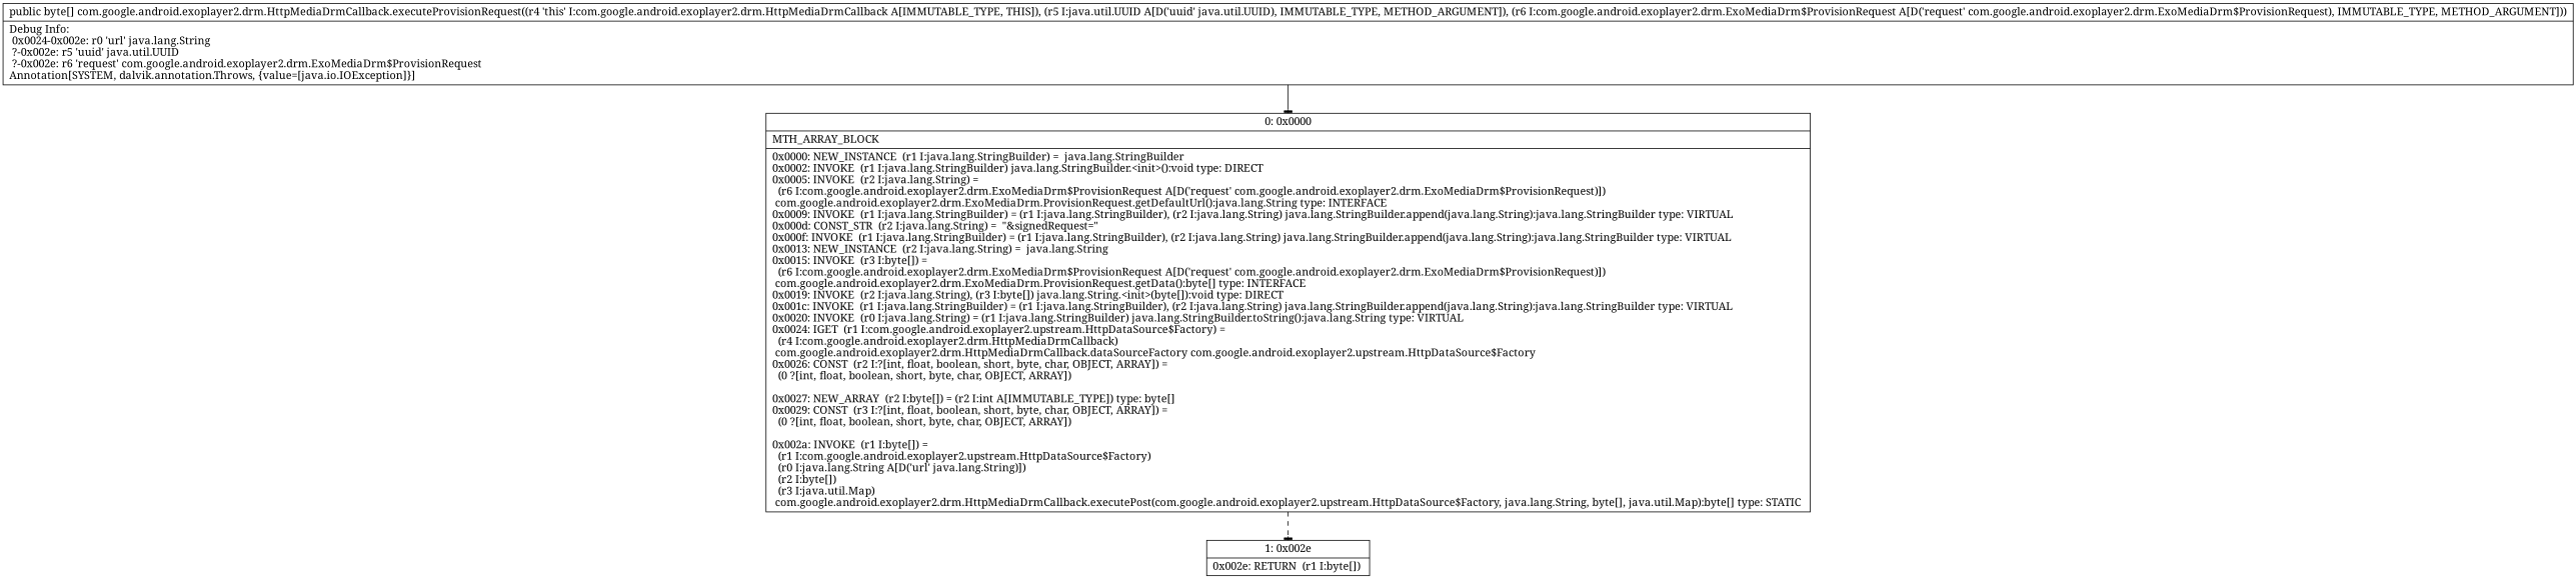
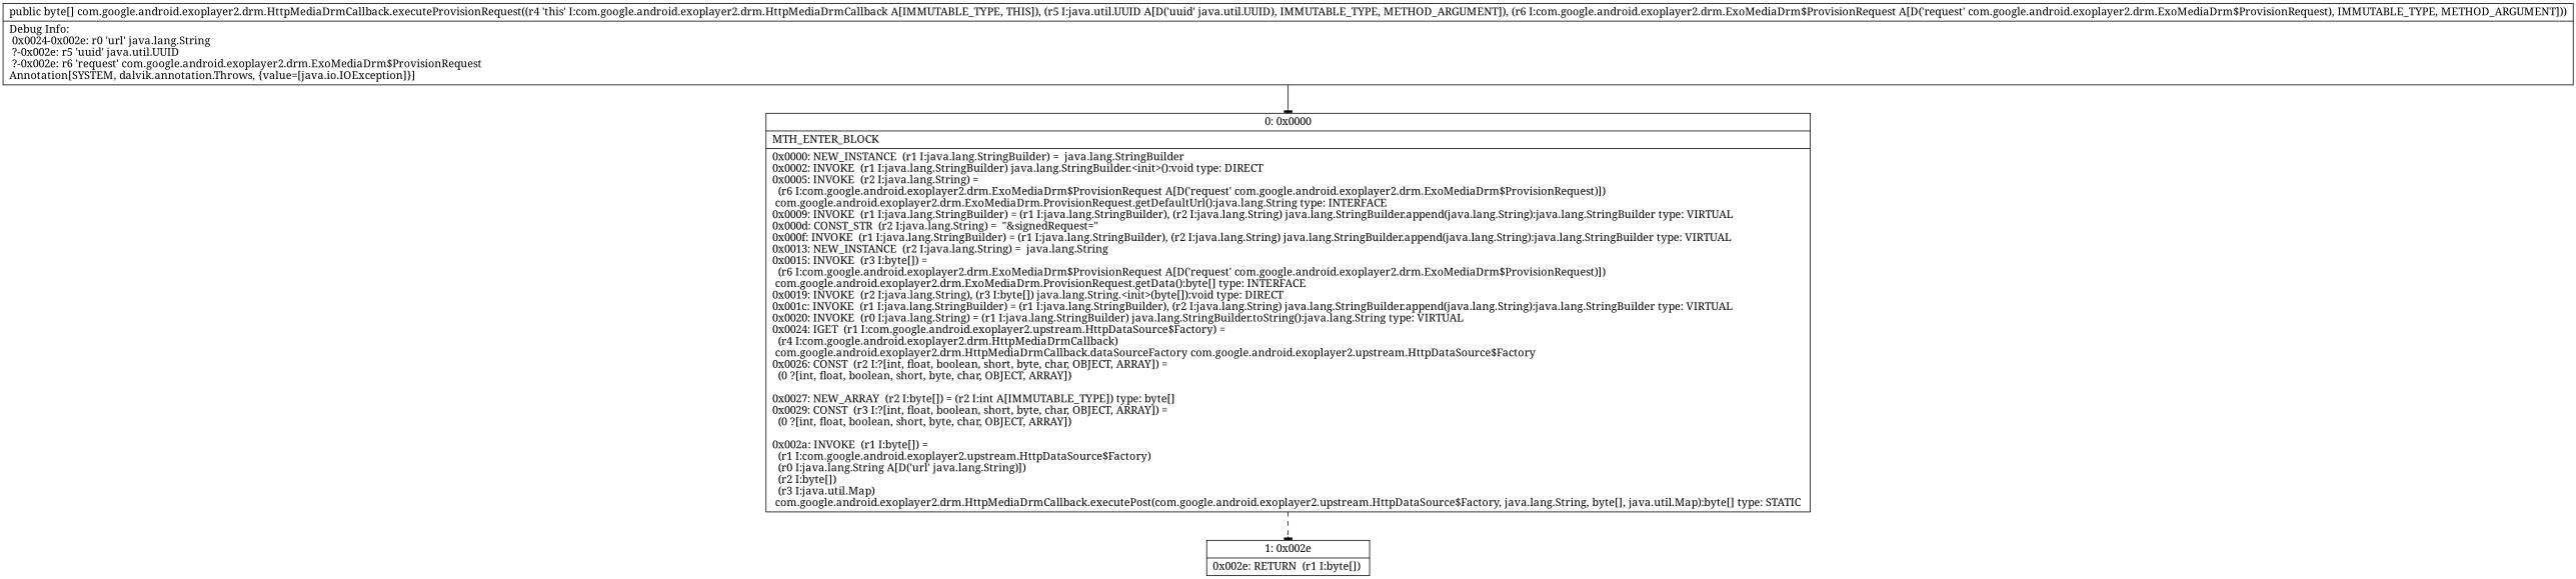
  digraph {
    fontname="Noto Serif"
    node [shape=record fontname="Noto Serif"]
    edge [arrowhead=tee fontname="Noto Serif"]
-   n1 [label="{0\:\ 0x0000|MTH_ARRAY_BLOCK\l|0x0000: NEW_INSTANCE  (r1 I:java.lang.StringBuilder) =  java.lang.StringBuilder \l0x0002: INVOKE  (r1 I:java.lang.StringBuilder) java.lang.StringBuilder.\<init\>():void type: DIRECT \l0x0005: INVOKE  (r2 I:java.lang.String) = \l  (r6 I:com.google.android.exoplayer2.drm.ExoMediaDrm$ProvisionRequest A[D('request' com.google.android.exoplayer2.drm.ExoMediaDrm$ProvisionRequest)])\l com.google.android.exoplayer2.drm.ExoMediaDrm.ProvisionRequest.getDefaultUrl():java.lang.String type: INTERFACE \l0x0009: INVOKE  (r1 I:java.lang.StringBuilder) = (r1 I:java.lang.StringBuilder), (r2 I:java.lang.String) java.lang.StringBuilder.append(java.lang.String):java.lang.StringBuilder type: VIRTUAL \l0x000d: CONST_STR  (r2 I:java.lang.String) =  \"&signedRequest=\" \l0x000f: INVOKE  (r1 I:java.lang.StringBuilder) = (r1 I:java.lang.StringBuilder), (r2 I:java.lang.String) java.lang.StringBuilder.append(java.lang.String):java.lang.StringBuilder type: VIRTUAL \l0x0013: NEW_INSTANCE  (r2 I:java.lang.String) =  java.lang.String \l0x0015: INVOKE  (r3 I:byte[]) = \l  (r6 I:com.google.android.exoplayer2.drm.ExoMediaDrm$ProvisionRequest A[D('request' com.google.android.exoplayer2.drm.ExoMediaDrm$ProvisionRequest)])\l com.google.android.exoplayer2.drm.ExoMediaDrm.ProvisionRequest.getData():byte[] type: INTERFACE \l0x0019: INVOKE  (r2 I:java.lang.String), (r3 I:byte[]) java.lang.String.\<init\>(byte[]):void type: DIRECT \l0x001c: INVOKE  (r1 I:java.lang.StringBuilder) = (r1 I:java.lang.StringBuilder), (r2 I:java.lang.String) java.lang.StringBuilder.append(java.lang.String):java.lang.StringBuilder type: VIRTUAL \l0x0020: INVOKE  (r0 I:java.lang.String) = (r1 I:java.lang.StringBuilder) java.lang.StringBuilder.toString():java.lang.String type: VIRTUAL \l0x0024: IGET  (r1 I:com.google.android.exoplayer2.upstream.HttpDataSource$Factory) = \l  (r4 I:com.google.android.exoplayer2.drm.HttpMediaDrmCallback)\l com.google.android.exoplayer2.drm.HttpMediaDrmCallback.dataSourceFactory com.google.android.exoplayer2.upstream.HttpDataSource$Factory \l0x0026: CONST  (r2 I:?[int, float, boolean, short, byte, char, OBJECT, ARRAY]) = \l  (0 ?[int, float, boolean, short, byte, char, OBJECT, ARRAY])\l \l0x0027: NEW_ARRAY  (r2 I:byte[]) = (r2 I:int A[IMMUTABLE_TYPE]) type: byte[] \l0x0029: CONST  (r3 I:?[int, float, boolean, short, byte, char, OBJECT, ARRAY]) = \l  (0 ?[int, float, boolean, short, byte, char, OBJECT, ARRAY])\l \l0x002a: INVOKE  (r1 I:byte[]) = \l  (r1 I:com.google.android.exoplayer2.upstream.HttpDataSource$Factory)\l  (r0 I:java.lang.String A[D('url' java.lang.String)])\l  (r2 I:byte[])\l  (r3 I:java.util.Map)\l com.google.android.exoplayer2.drm.HttpMediaDrmCallback.executePost(com.google.android.exoplayer2.upstream.HttpDataSource$Factory, java.lang.String, byte[], java.util.Map):byte[] type: STATIC \l}"]
+   n1 [label="{0\:\ 0x0000|MTH_ENTER_BLOCK\l|0x0000: NEW_INSTANCE  (r1 I:java.lang.StringBuilder) =  java.lang.StringBuilder \l0x0002: INVOKE  (r1 I:java.lang.StringBuilder) java.lang.StringBuilder.\<init\>():void type: DIRECT \l0x0005: INVOKE  (r2 I:java.lang.String) = \l  (r6 I:com.google.android.exoplayer2.drm.ExoMediaDrm$ProvisionRequest A[D('request' com.google.android.exoplayer2.drm.ExoMediaDrm$ProvisionRequest)])\l com.google.android.exoplayer2.drm.ExoMediaDrm.ProvisionRequest.getDefaultUrl():java.lang.String type: INTERFACE \l0x0009: INVOKE  (r1 I:java.lang.StringBuilder) = (r1 I:java.lang.StringBuilder), (r2 I:java.lang.String) java.lang.StringBuilder.append(java.lang.String):java.lang.StringBuilder type: VIRTUAL \l0x000d: CONST_STR  (r2 I:java.lang.String) =  \"&signedRequest=\" \l0x000f: INVOKE  (r1 I:java.lang.StringBuilder) = (r1 I:java.lang.StringBuilder), (r2 I:java.lang.String) java.lang.StringBuilder.append(java.lang.String):java.lang.StringBuilder type: VIRTUAL \l0x0013: NEW_INSTANCE  (r2 I:java.lang.String) =  java.lang.String \l0x0015: INVOKE  (r3 I:byte[]) = \l  (r6 I:com.google.android.exoplayer2.drm.ExoMediaDrm$ProvisionRequest A[D('request' com.google.android.exoplayer2.drm.ExoMediaDrm$ProvisionRequest)])\l com.google.android.exoplayer2.drm.ExoMediaDrm.ProvisionRequest.getData():byte[] type: INTERFACE \l0x0019: INVOKE  (r2 I:java.lang.String), (r3 I:byte[]) java.lang.String.\<init\>(byte[]):void type: DIRECT \l0x001c: INVOKE  (r1 I:java.lang.StringBuilder) = (r1 I:java.lang.StringBuilder), (r2 I:java.lang.String) java.lang.StringBuilder.append(java.lang.String):java.lang.StringBuilder type: VIRTUAL \l0x0020: INVOKE  (r0 I:java.lang.String) = (r1 I:java.lang.StringBuilder) java.lang.StringBuilder.toString():java.lang.String type: VIRTUAL \l0x0024: IGET  (r1 I:com.google.android.exoplayer2.upstream.HttpDataSource$Factory) = \l  (r4 I:com.google.android.exoplayer2.drm.HttpMediaDrmCallback)\l com.google.android.exoplayer2.drm.HttpMediaDrmCallback.dataSourceFactory com.google.android.exoplayer2.upstream.HttpDataSource$Factory \l0x0026: CONST  (r2 I:?[int, float, boolean, short, byte, char, OBJECT, ARRAY]) = \l  (0 ?[int, float, boolean, short, byte, char, OBJECT, ARRAY])\l \l0x0027: NEW_ARRAY  (r2 I:byte[]) = (r2 I:int A[IMMUTABLE_TYPE]) type: byte[] \l0x0029: CONST  (r3 I:?[int, float, boolean, short, byte, char, OBJECT, ARRAY]) = \l  (0 ?[int, float, boolean, short, byte, char, OBJECT, ARRAY])\l \l0x002a: INVOKE  (r1 I:byte[]) = \l  (r1 I:com.google.android.exoplayer2.upstream.HttpDataSource$Factory)\l  (r0 I:java.lang.String A[D('url' java.lang.String)])\l  (r2 I:byte[])\l  (r3 I:java.util.Map)\l com.google.android.exoplayer2.drm.HttpMediaDrmCallback.executePost(com.google.android.exoplayer2.upstream.HttpDataSource$Factory, java.lang.String, byte[], java.util.Map):byte[] type: STATIC \l}"]
    n2 [label="{1\:\ 0x002e|0x002e: RETURN  (r1 I:byte[]) \l}"]
    n3 [label="{public byte[] com.google.android.exoplayer2.drm.HttpMediaDrmCallback.executeProvisionRequest((r4 'this' I:com.google.android.exoplayer2.drm.HttpMediaDrmCallback A[IMMUTABLE_TYPE, THIS]), (r5 I:java.util.UUID A[D('uuid' java.util.UUID), IMMUTABLE_TYPE, METHOD_ARGUMENT]), (r6 I:com.google.android.exoplayer2.drm.ExoMediaDrm$ProvisionRequest A[D('request' com.google.android.exoplayer2.drm.ExoMediaDrm$ProvisionRequest), IMMUTABLE_TYPE, METHOD_ARGUMENT]))  | Debug Info:\l  0x0024\-0x002e: r0 'url' java.lang.String\l  ?\-0x002e: r5 'uuid' java.util.UUID\l  ?\-0x002e: r6 'request' com.google.android.exoplayer2.drm.ExoMediaDrm$ProvisionRequest\lAnnotation[SYSTEM, dalvik.annotation.Throws, \{value=[java.io.IOException]\}]\l}"]
    n1 -> n2 [style=dashed]
    n3 -> n1 [style=solid]
  }
